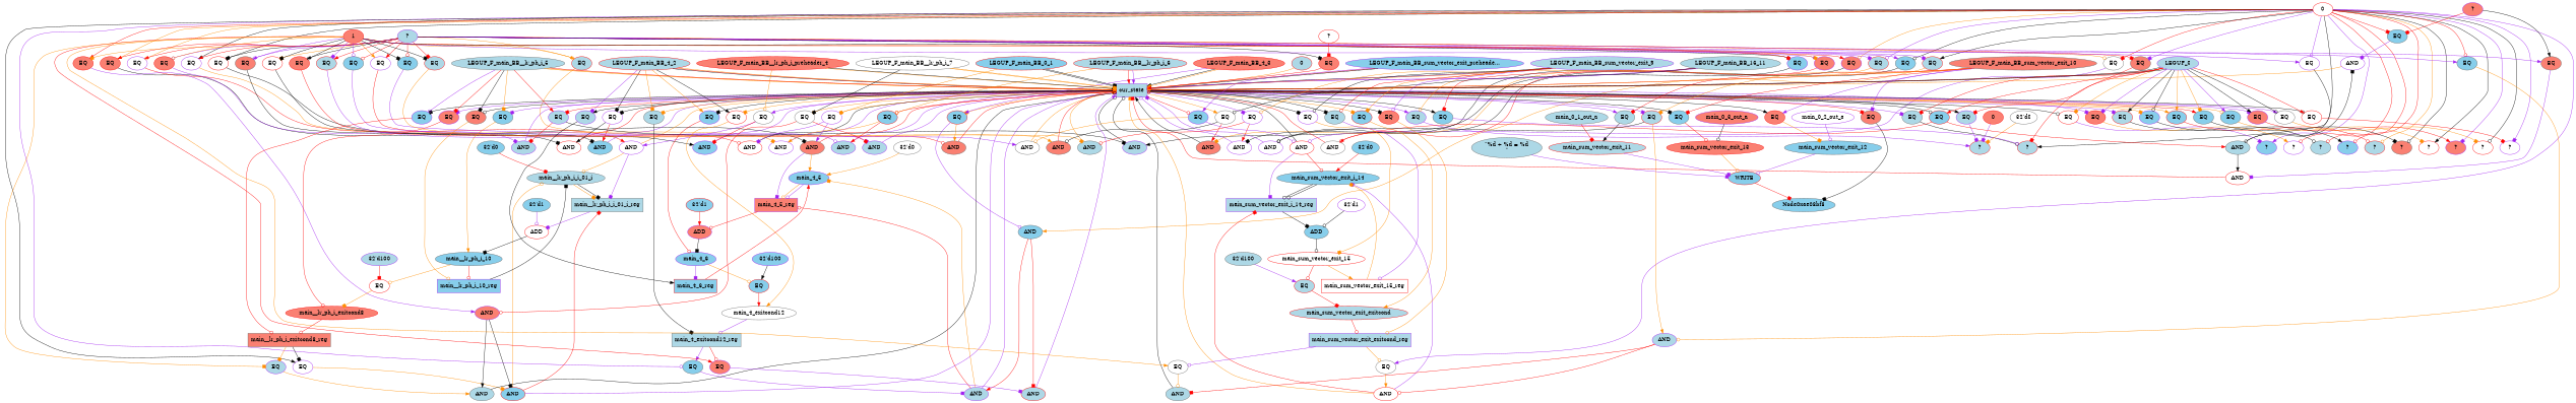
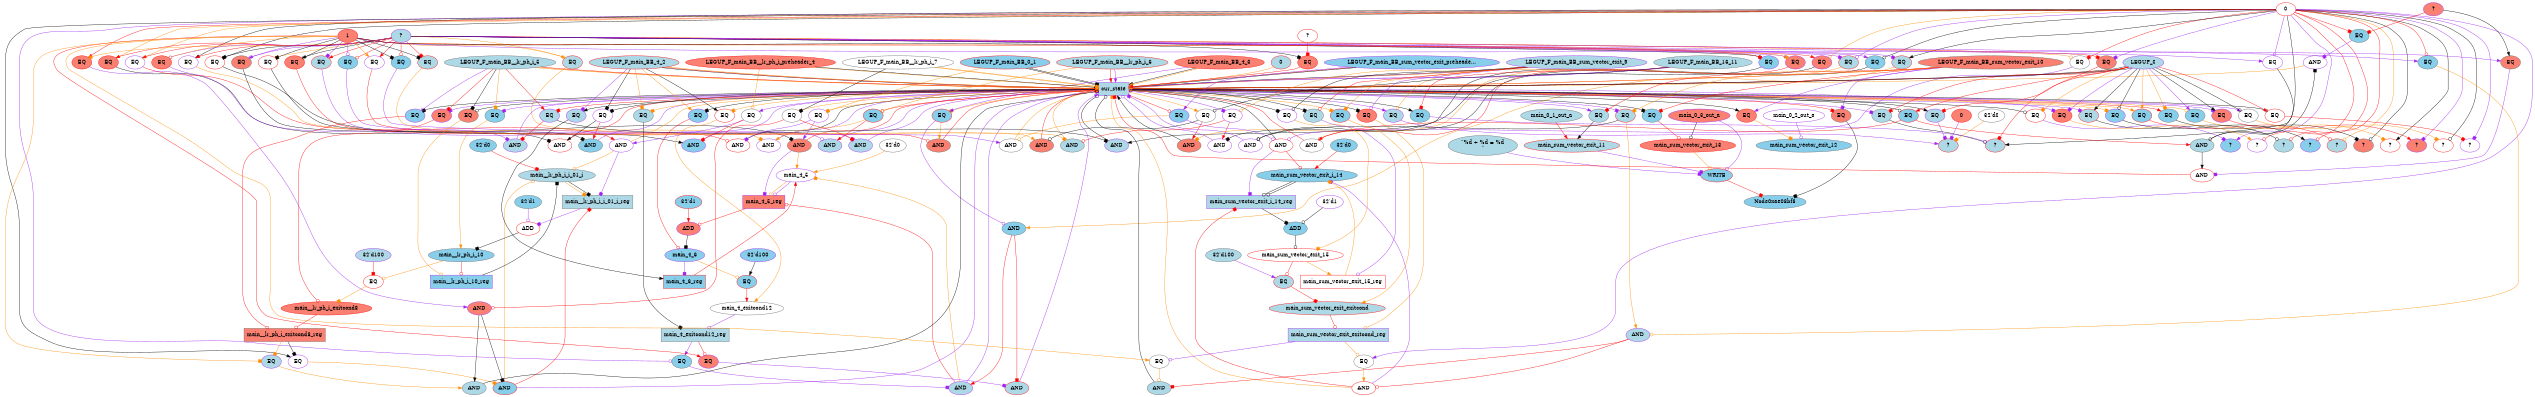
  digraph {
    node [color=gray40 fillcolor=lightblue style=filled]
    edge [arrowhead=box color=red]
    n1 [color=red label="?"]
    n2 [color=red fillcolor=white label=0]
    n3 [fillcolor=salmon label=EQ]
    n4 [color=red label="?"]
    n5 [color=purple fillcolor=skyblue label="?"]
    n6 [label="?"]
    n7 [fillcolor=salmon label="?"]
    n8 [color=purple fillcolor=white label="?"]
    n9 [color=red fillcolor=white label="?"]
    n10 [color=purple fillcolor=salmon label="?"]
    n11 [color=red fillcolor=white label="?"]
    n12 [color=purple fillcolor=white label="?"]
    n13 [color=purple fillcolor=skyblue label="?"]
    n14 [fillcolor=skyblue label=EQ]
    n15 [color=red fillcolor=white label=EQ]
    n16 [color=red fillcolor=salmon label=EQ]
    n17 [fillcolor=skyblue label=EQ]
    n18 [color=purple fillcolor=white label=EQ]
    n19 [color=purple fillcolor=salmon label=EQ]
    n20 [color=purple fillcolor=white label=EQ]
    n21 [color=purple fillcolor=white label=EQ]
    n22 [fillcolor=white label=EQ]
    n23 [fillcolor=skyblue label=EQ]
    n24 [fillcolor=white label=EQ]
    n25 [color=red label=EQ]
    n26 [color=purple fillcolor=white label=EQ]
    n27 [color=red label=EQ]
    n28 [color=red fillcolor=salmon label=EQ]
    n29 [fillcolor=skyblue label=EQ]
    n30 [color=purple fillcolor=white label=AND]
    n31 [fillcolor=salmon label=AND]
    n32 [color=red fillcolor=white label=AND]
    n33 [color=purple label=AND]
    n34 [color=purple fillcolor=white label=AND]
    n35 [color=purple label=AND]
    n36 [color=purple fillcolor=white label=AND]
    n37 [color=red fillcolor=skyblue label=AND]
    n38 [color=red fillcolor=white label=AND]
    n39 [color=purple fillcolor=white label=AND]
    n40 [color=red fillcolor=white label=AND]
    n41 [fillcolor=salmon label=AND]
    n42 [label=AND]
    n43 [fillcolor=skyblue label=AND]
    n44 [color=purple fillcolor=salmon label=AND]
    n45 [color=purple label=AND]
    n46 [label=EQ]
    n47 [fillcolor=skyblue label=EQ]
    n48 [color=red fillcolor=skyblue label=EQ]
    n49 [color=red fillcolor=white label=EQ]
    n50 [color=red label=EQ]
    n51 [fillcolor=skyblue label=EQ]
    n52 [color=red fillcolor=salmon label=EQ]
    n53 [fillcolor=skyblue label=EQ]
    n54 [color=purple fillcolor=salmon label=EQ]
    n55 [fillcolor=white label=EQ]
    n56 [color=red fillcolor=white label=EQ]
    n57 [color=purple fillcolor=skyblue label=EQ]
    n58 [color=red label="?"]
    n59 [color=red fillcolor=salmon label=0]
    n60 [fillcolor=white label="32'd0"]
    n61 [color=purple label=EQ]
    n62 [color=purple label=EQ]
    Node0xae08bf8 [fillcolor=skyblue]
    n64 [color=red fillcolor=skyblue label=WRITE]
    n65 [fillcolor=salmon label=EQ]
    n66 [color=purple label="?"]
    n67 [color=purple fillcolor=salmon label=EQ]
    n68 [color=red fillcolor=salmon label=EQ]
    n69 [fillcolor=salmon label=EQ]
    n70 [color=purple fillcolor=white label=EQ]
    n71 [color=red fillcolor=white label=EQ]
    n72 [color=red fillcolor=salmon label=EQ]
    n73 [color=red label=EQ]
    n74 [fillcolor=skyblue label=EQ]
    n75 [fillcolor=skyblue label=EQ]
    n76 [color=red label=EQ]
    n77 [color=purple fillcolor=skyblue label=EQ]
    n78 [color=red label=EQ]
    n79 [fillcolor=white label=AND]
    n80 [color=red fillcolor=white label=AND]
    n81 [fillcolor=skyblue label=AND]
    n82 [fillcolor=salmon label=AND]
    n83 [color=purple fillcolor=skyblue label=AND]
    n84 [color=purple label=AND]
    n85 [color=purple label=AND]
    n86 [color=purple label=AND]
    n87 [fillcolor=white label=AND]
    n88 [label=AND]
    n89 [color=purple fillcolor=white label=AND]
    n90 [fillcolor=salmon label=AND]
    n91 [color=purple label=cur_state shape=box]
    n92 [label=EQ]
    n93 [color=red fillcolor=salmon label=EQ]
    n94 [fillcolor=skyblue label=EQ]
    n95 [color=red fillcolor=skyblue label=EQ]
    n96 [color=purple fillcolor=white label=EQ]
    n97 [color=purple fillcolor=white label=EQ]
    n98 [color=red fillcolor=skyblue label=EQ]
    n99 [fillcolor=white label=EQ]
    n100 [color=purple label=EQ]
    n101 [color=red fillcolor=skyblue label=EQ]
    n102 [fillcolor=white label=EQ]
    n103 [color=purple fillcolor=skyblue label=EQ]
    n104 [color=purple fillcolor=white label=EQ]
    n105 [color=red label=EQ]
    n106 [fillcolor=white label=EQ]
    n107 [label=EQ]
    n108 [color=purple fillcolor=skyblue label=EQ]
    n109 [color=red fillcolor=salmon label=EQ]
    n110 [color=red fillcolor=white label=EQ]
    n111 [color=purple fillcolor=salmon label=EQ]
    n112 [color=red fillcolor=skyblue label=EQ]
    n113 [color=purple fillcolor=skyblue label=EQ]
    n114 [fillcolor=skyblue label=EQ]
    n115 [color=purple fillcolor=white label=EQ]
    n116 [color=purple label=EQ]
    n117 [fillcolor=salmon label=EQ]
    n118 [label=EQ]
    n119 [color=red label=main_sum_vector_exit_11]
    n120 [fillcolor=skyblue label=main_sum_vector_exit_12]
    n121 [color=red fillcolor=salmon label=main_sum_vector_exit_13]
    n122 [label=main_4_exitcond12_reg shape=box]
    n123 [fillcolor=salmon label=main__lr_ph_i_exitcond8_reg shape=box]
    n124 [color=purple label=main_sum_vector_exit_exitcond_reg shape=box]
    n125 [fillcolor=white label=main_4_exitcond12]
    n126 [color=red fillcolor=salmon label=main__lr_ph_i_exitcond8]
    n127 [color=red label=main_sum_vector_exit_exitcond]
    n128 [color=purple fillcolor=skyblue label=main_4_6]
    n129 [fillcolor=skyblue label=main__lr_ph_i_10]
    n130 [color=red fillcolor=white label=main_sum_vector_exit_15]
    n131 [color=red fillcolor=skyblue label=main_4_6_reg shape=box]
    n132 [color=purple fillcolor=skyblue label=main__lr_ph_i_10_reg shape=box]
    n133 [color=red fillcolor=white label=main_sum_vector_exit_15_reg shape=box]
    n134 [color=purple label=LEGUP_0]
    n135 [label=LEGUP_F_main_BB_16_11]
    n136 [label="\"%d + %d = %d\n\""]
    n137 [fillcolor=salmon label=LEGUP_F_main_BB_sum_vector_exit_10]
    n138 [color=red fillcolor=skyblue label=LEGUP_F_main_BB_0_1]
    n139 [color=red label=LEGUP_F_main_BB_4_2]
    n140 [color=red fillcolor=salmon label=LEGUP_F_main_BB_4_3]
    n141 [color=red fillcolor=salmon label=LEGUP_F_main_BB__lr_ph_i_preheader_4]
    n142 [label=LEGUP_F_main_BB__lr_ph_i_5]
    n143 [color=red label=LEGUP_F_main_BB__lr_ph_i_6]
    n144 [fillcolor=white label=LEGUP_F_main_BB__lr_ph_i_7]
    n145 [color=purple fillcolor=skyblue label="LEGUP_F_main_BB_sum_vector_exit_preheade..."]
    n146 [color=purple label=LEGUP_F_main_BB_sum_vector_exit_9]
    n147 [color=red label=0]
    n148 [color=red fillcolor=white label=AND]
    n149 [color=purple fillcolor=salmon label=main_4_5_reg shape=box]
-   n150 [color=purple fillcolor=skyblue label=main_4_5]
+   n150 [color=purple fillcolor=white label=main_4_5]
    n151 [color=purple fillcolor=salmon label=ADD]
    n152 [color=red label=AND]
    n153 [label=main__lr_ph_i_i_01_i_reg shape=box]
    n154 [label=main__lr_ph_i_i_01_i]
    n155 [color=red fillcolor=white label=ADD]
    n156 [label=AND]
    n157 [color=purple label=main_sum_vector_exit_i_14_reg shape=box]
    n158 [fillcolor=skyblue label=main_sum_vector_exit_i_14]
    n159 [fillcolor=skyblue label=ADD]
    n160 [label=AND]
    n161 [color=red fillcolor=salmon label=EQ]
    n162 [label=main_0_1_out_a]
    n163 [color=purple fillcolor=white label=main_0_2_out_a]
    n164 [color=purple fillcolor=salmon label=main_0_3_out_a]
    n165 [fillcolor=salmon label=EQ]
    n166 [color=purple fillcolor=salmon label=EQ]
    n167 [color=purple label=EQ]
    n168 [fillcolor=white label=EQ]
    n169 [color=red fillcolor=white label="?"]
    n170 [color=red fillcolor=salmon label=1]
    n171 [color=purple fillcolor=salmon label="?"]
    n172 [color=red fillcolor=skyblue label=EQ]
    n173 [color=red fillcolor=white label=EQ]
    n174 [color=red label=EQ]
    n175 [color=purple fillcolor=skyblue label="32'd100"]
    n176 [color=purple label="32'd100"]
    n177 [label="32'd100"]
    n178 [color=red fillcolor=skyblue label="32'd1"]
    n179 [fillcolor=skyblue label="32'd1"]
    n180 [color=purple fillcolor=white label="32'd1"]
    n181 [fillcolor=white label="32'd0"]
    n182 [fillcolor=skyblue label="32'd0"]
    n183 [fillcolor=skyblue label="32'd0"]
    n2 -> n1 [arrowhead=normal color=black]
    n2 -> n3 [color=purple]
    n2 -> n4 [arrowhead=odot color=darkorange]
    n2 -> n5 [arrowhead=normal color=purple]
    n2 -> n6 [arrowhead=odot]
    n2 -> n7 [arrowhead=odot color=black]
    n2 -> n8 [arrowhead=odot]
    n2 -> n9 [arrowhead=normal color=black]
    n2 -> n10 [color=purple]
    n2 -> n11 [arrowhead=odot color=black]
    n2 -> n12 [color=purple]
    n2 -> n13 [arrowhead=odot]
    n2 -> n14
    n2 -> n15 [color=black]
    n2 -> n16 [arrowhead=normal color=darkorange]
    n2 -> n17 [arrowhead=odot color=purple]
    n2 -> n18 [arrowhead=odot color=darkorange]
    n2 -> n19 [arrowhead=odot color=darkorange]
    n2 -> n20 [arrowhead=normal color=black]
    n2 -> n21 [arrowhead=normal color=black]
    n2 -> n22
    n2 -> n23 [arrowhead=odot color=black]
    n2 -> n24 [arrowhead=normal color=purple]
    n2 -> n25 [arrowhead=odot color=purple]
    n2 -> n26 [arrowhead=odot color=purple]
    n2 -> n27 [arrowhead=normal color=black]
    n2 -> n28 [arrowhead=normal]
    n2 -> n29 [arrowhead=odot]
    n3 -> n1
    n14 -> n30 [color=purple]
    n15 -> n31 [color=black]
    n16 -> n32 [color=black]
    n17 -> n33 [color=purple]
    n18 -> n34 [arrowhead=normal]
    n19 -> n35 [arrowhead=normal color=black]
    n20 -> n36 [color=darkorange]
    n21 -> n37 [color=darkorange]
    n22 -> n38 [arrowhead=odot color=purple]
    n23 -> n39 [color=black]
    n24 -> n40 [arrowhead=normal color=darkorange]
    n25 -> n41 [color=darkorange]
    n26 -> n42 [arrowhead=odot color=black]
    n27 -> n43 [arrowhead=normal color=darkorange]
    n28 -> n44 [arrowhead=normal color=purple]
    n29 -> n45 [arrowhead=odot color=darkorange]
    n30 -> n91 [arrowhead=normal color=darkorange]
    n31 -> n91 [arrowhead=normal]
    n31 -> n149 [color=purple]
    n31 -> n150 [arrowhead=normal color=darkorange]
    n32 -> n91
    n33 -> n91 [arrowhead=odot color=purple]
    n33 -> n149 [arrowhead=odot]
    n33 -> n150 [color=darkorange]
    n34 -> n91 [arrowhead=odot color=darkorange]
    n34 -> n153 [color=purple]
    n34 -> n154 [arrowhead=odot color=darkorange]
    n35 -> n91 [arrowhead=odot color=black]
    n36 -> n91 [color=purple]
    n37 -> n91 [color=purple]
    n37 -> n153
    n37 -> n154 [arrowhead=odot color=darkorange]
    n38 -> n91 [arrowhead=odot color=black]
    n38 -> n157 [color=purple]
    n38 -> n158 [arrowhead=odot]
    n39 -> n91 [arrowhead=odot color=purple]
    n40 -> n91 [color=darkorange]
    n40 -> n157
    n40 -> n158 [color=purple]
    n41 -> n91 [arrowhead=normal color=black]
    n42 -> n30 [color=black]
    n42 -> n148 [arrowhead=normal color=black]
    n43 -> n33 [arrowhead=normal]
    n43 -> n152
    n44 -> n37 [color=black]
    n44 -> n156 [arrowhead=normal color=black]
    n45 -> n40 [arrowhead=odot]
    n45 -> n160
    n46 -> n1 [arrowhead=odot color=black]
    n47 -> n1 [arrowhead=odot color=purple]
    n48 -> n4 [arrowhead=odot]
    n49 -> n5 [color=purple]
    n50 -> n6 [arrowhead=odot color=black]
    n51 -> n7 [color=black]
    n52 -> n8 [arrowhead=normal color=darkorange]
    n53 -> n9 [color=darkorange]
    n54 -> n10 [arrowhead=normal]
    n55 -> n11 [color=darkorange]
    n56 -> n12
    n57 -> n13 [arrowhead=normal color=black]
    n59 -> n58 [color=purple]
    n60 -> n58 [color=darkorange]
    n61 -> n58 [color=purple]
    n62 -> n58 [arrowhead=normal color=purple]
    n64 -> Node0xae08bf8
    n65 -> Node0xae08bf8 [color=black]
    n66 -> n3
    n66 -> n15 [arrowhead=normal color=black]
    n66 -> n16 [arrowhead=normal]
    n66 -> n18 [arrowhead=normal]
    n66 -> n19 [arrowhead=normal]
    n66 -> n20 [arrowhead=normal]
    n66 -> n22 [arrowhead=odot color=darkorange]
    n66 -> n23 [arrowhead=normal color=purple]
    n66 -> n25 [color=purple]
    n66 -> n26 [arrowhead=normal color=purple]
    n66 -> n27 [color=purple]
    n66 -> n28 [color=darkorange]
    n66 -> n29 [arrowhead=normal color=purple]
    n66 -> n67 [arrowhead=normal color=purple]
    n66 -> n68 [arrowhead=normal color=black]
    n66 -> n69 [arrowhead=odot color=purple]
    n66 -> n70 [arrowhead=normal]
    n66 -> n71 [color=darkorange]
    n66 -> n72 [arrowhead=odot color=purple]
    n66 -> n73 [arrowhead=normal]
    n66 -> n74 [arrowhead=odot]
    n66 -> n75 [arrowhead=odot]
    n66 -> n76 [arrowhead=odot color=darkorange]
    n66 -> n77 [arrowhead=odot color=black]
    n66 -> n78
    n67 -> n79 [arrowhead=normal]
    n68 -> n80 [arrowhead=odot]
    n69 -> n81 [color=black]
    n70 -> n82 [arrowhead=odot]
    n71 -> n83 [arrowhead=normal color=black]
    n72 -> n84 [color=purple]
    n73 -> n85 [arrowhead=odot color=purple]
    n74 -> n86 [color=purple]
    n75 -> n87 [arrowhead=normal color=purple]
    n76 -> n88 [color=darkorange]
    n77 -> n89 [arrowhead=odot color=black]
    n78 -> n90 [arrowhead=normal color=darkorange]
    n79 -> n91 [arrowhead=odot]
    n80 -> n91 [color=black]
    n81 -> n91 [arrowhead=odot color=purple]
    n82 -> n91
    n83 -> n91 [arrowhead=odot color=purple]
    n84 -> n91 [color=purple]
    n85 -> n91 [arrowhead=normal color=purple]
    n86 -> n91 [color=purple]
    n87 -> n91 [arrowhead=normal color=darkorange]
    n88 -> n91 [arrowhead=odot color=darkorange]
    n89 -> n91 [color=purple]
    n90 -> n91 [arrowhead=normal]
    n91 -> n46 [color=purple]
    n91 -> n47 [arrowhead=normal color=black]
    n91 -> n48 [arrowhead=normal color=darkorange]
    n91 -> n49 [arrowhead=odot color=black]
    n91 -> n50 [color=purple]
    n91 -> n51 [arrowhead=normal]
    n91 -> n52 [color=purple]
    n91 -> n53 [arrowhead=odot color=darkorange]
    n91 -> n54 [color=purple]
    n91 -> n55 [arrowhead=normal color=purple]
    n91 -> n56 [arrowhead=odot color=black]
    n91 -> n57 [color=darkorange]
    n91 -> n61 [arrowhead=normal color=black]
    n91 -> n62 [arrowhead=normal color=purple]
    n91 -> n65
    n91 -> n92 [arrowhead=normal color=purple]
    n91 -> n93 [arrowhead=normal color=black]
    n91 -> n94 [color=black]
    n91 -> n95 [arrowhead=odot color=black]
    n91 -> n96 [color=darkorange]
    n91 -> n97 [color=black]
    n91 -> n98 [color=darkorange]
    n91 -> n99 [arrowhead=normal color=purple]
    n91 -> n100
    n91 -> n101 [arrowhead=odot]
    n91 -> n102 [arrowhead=odot color=darkorange]
    n91 -> n103 [arrowhead=odot]
    n91 -> n104 [color=purple]
    n91 -> n105 [color=purple]
    n91 -> n106 [arrowhead=normal color=darkorange]
    n91 -> n107 [color=darkorange]
    n91 -> n108 [color=black]
    n91 -> n109 [color=black]
    n91 -> n110 [color=darkorange]
    n91 -> n111 [color=purple]
    n91 -> n112 [color=darkorange]
    n91 -> n113 [color=black]
    n91 -> n114 [color=purple]
    n91 -> n115 [color=black]
    n91 -> n116 [arrowhead=normal color=black]
    n91 -> n117 [arrowhead=odot color=black]
    n91 -> n118 [color=black]
    n92 -> n119 [arrowhead=normal color=black]
    n93 -> n120 [color=darkorange]
    n94 -> n121 [arrowhead=odot]
    n95 -> n42 [arrowhead=normal]
    n95 -> n79 [arrowhead=odot]
    n96 -> n31 [arrowhead=normal color=purple]
    n96 -> n80 [color=purple]
    n97 -> n32 [arrowhead=normal color=black]
    n97 -> n81 [arrowhead=normal]
    n98 -> n43 [arrowhead=odot color=purple]
    n98 -> n82 [arrowhead=normal color=darkorange]
    n99 -> n34 [arrowhead=normal color=purple]
    n99 -> n83
    n100 -> n35 [color=black]
    n100 -> n84
    n101 -> n36 [arrowhead=normal color=darkorange]
    n101 -> n85 [arrowhead=normal]
    n102 -> n44 [arrowhead=odot]
    n102 -> n86
    n103 -> n38 [arrowhead=odot color=purple]
    n103 -> n87 [arrowhead=odot color=darkorange]
    n104 -> n39 [arrowhead=normal]
    n104 -> n88 [arrowhead=odot]
    n105 -> n45 [arrowhead=normal color=darkorange]
    n105 -> n89 [arrowhead=odot color=black]
    n106 -> n41 [arrowhead=normal]
    n106 -> n90 [arrowhead=odot color=black]
    n107 -> n122 [color=black]
    n108 -> n123 [arrowhead=odot]
    n109 -> n124 [arrowhead=odot color=darkorange]
    n110 -> n125 [arrowhead=normal color=darkorange]
    n111 -> n126 [arrowhead=odot]
    n112 -> n127 [arrowhead=normal color=darkorange]
    n113 -> n128 [arrowhead=odot]
    n114 -> n129 [arrowhead=normal color=darkorange]
    n115 -> n130 [color=darkorange]
    n116 -> n131 [arrowhead=normal color=black]
    n117 -> n132 [arrowhead=odot color=darkorange]
    n118 -> n133 [arrowhead=odot color=purple]
    n119 -> n64 [color=purple]
-   n120 -> n64 [arrowhead=odot color=purple]
+   n164 -> n64 [arrowhead=odot color=purple]
    n121 -> n64 [arrowhead=odot color=darkorange]
    n122 -> n17 [arrowhead=normal color=purple]
    n122 -> n166 [arrowhead=odot]
    n123 -> n21 [color=black]
    n123 -> n167 [color=darkorange]
    n124 -> n24 [arrowhead=odot color=darkorange]
    n124 -> n168 [arrowhead=odot color=purple]
    n125 -> n122 [arrowhead=odot color=purple]
    n126 -> n123 [arrowhead=odot]
    n127 -> n124 [arrowhead=odot]
    n128 -> n131 [color=purple]
    n128 -> n172 [arrowhead=odot color=darkorange]
    n129 -> n132 [arrowhead=odot]
    n129 -> n173 [arrowhead=odot color=darkorange]
    n130 -> n133 [arrowhead=normal color=darkorange]
    n130 -> n174 [arrowhead=odot]
    n131 -> n150 [arrowhead=normal]
    n132 -> n154 [color=black]
    n133 -> n158 [color=darkorange]
    n134 -> n46
    n134 -> n48 [arrowhead=normal color=darkorange]
    n134 -> n49 [color=darkorange]
    n134 -> n50 [arrowhead=normal color=black]
    n134 -> n51 [color=darkorange]
    n134 -> n52 [color=purple]
    n134 -> n53 [arrowhead=normal color=purple]
    n134 -> n54 [arrowhead=normal color=black]
    n134 -> n55 [arrowhead=odot color=black]
    n134 -> n56 [arrowhead=normal]
    n134 -> n57 [arrowhead=odot color=black]
    n134 -> n61
    n134 -> n91 [arrowhead=normal color=black]
    n134 -> n91 [arrowhead=odot]
    n134 -> n91 [arrowhead=normal color=black]
    n134 -> n95 [arrowhead=normal]
    n135 -> n47
    n135 -> n62 [arrowhead=odot color=darkorange]
    n135 -> n91 [arrowhead=normal color=purple]
    n135 -> n91 [color=purple]
    n135 -> n106 [arrowhead=odot color=black]
    n136 -> n64 [color=purple]
    n137 -> n65 [color=purple]
    n137 -> n91 [arrowhead=odot]
    n137 -> n91 [arrowhead=odot color=darkorange]
    n137 -> n92
    n137 -> n93 [arrowhead=normal color=purple]
    n137 -> n94
    n137 -> n105 [color=darkorange]
    n138 -> n91 [color=black]
    n138 -> n91 [color=black]
    n138 -> n96 [arrowhead=odot color=darkorange]
    n139 -> n91 [arrowhead=normal color=black]
    n139 -> n91 [arrowhead=odot]
    n139 -> n91 [arrowhead=odot color=darkorange]
    n139 -> n97 [color=black]
    n139 -> n107 [color=darkorange]
    n139 -> n110 [arrowhead=normal color=black]
    n139 -> n113 [arrowhead=normal color=darkorange]
    n139 -> n116 [color=purple]
    n140 -> n91 [arrowhead=normal color=black]
    n140 -> n91 [arrowhead=normal color=darkorange]
    n140 -> n98 [arrowhead=normal color=purple]
    n141 -> n91 [arrowhead=odot color=darkorange]
    n141 -> n91 [arrowhead=normal color=black]
    n141 -> n99 [arrowhead=odot color=darkorange]
    n142 -> n91 [color=darkorange]
    n142 -> n91 [arrowhead=odot color=darkorange]
    n142 -> n91 [arrowhead=odot]
    n142 -> n100 [arrowhead=normal]
    n142 -> n108 [arrowhead=odot color=purple]
    n142 -> n111
    n142 -> n114 [color=darkorange]
    n142 -> n117 [color=black]
    n143 -> n91 [arrowhead=normal]
    n143 -> n91 [arrowhead=normal color=purple]
    n143 -> n101 [arrowhead=odot color=darkorange]
    n144 -> n91 [arrowhead=odot color=darkorange]
    n144 -> n91 [color=darkorange]
    n144 -> n102 [color=black]
    n145 -> n91
    n145 -> n91 [arrowhead=normal color=black]
    n145 -> n103 [arrowhead=normal color=purple]
    n146 -> n91 [arrowhead=normal color=black]
    n146 -> n91 [color=purple]
    n146 -> n91 [arrowhead=normal color=darkorange]
    n146 -> n104 [arrowhead=odot color=darkorange]
    n146 -> n109 [arrowhead=odot color=purple]
    n146 -> n112 [color=darkorange]
    n146 -> n115 [arrowhead=odot color=black]
    n146 -> n118 [arrowhead=odot]
    n147 -> n91 [color=darkorange]
    n148 -> n91
    n149 -> n151 [arrowhead=odot]
    n150 -> n149 [arrowhead=odot color=darkorange]
    n150 -> n149 [arrowhead=odot color=purple]
    n151 -> n128 [color=black]
    n152 -> n91 [arrowhead=normal color=purple]
    n153 -> n155 [color=purple]
    n154 -> n153 [color=darkorange]
    n154 -> n153 [color=black]
    n155 -> n129 [color=black]
    n156 -> n91 [arrowhead=odot color=black]
    n157 -> n159 [color=black]
    n158 -> n157 [arrowhead=odot color=black]
    n158 -> n157 [arrowhead=odot color=black]
    n159 -> n130 [arrowhead=odot color=black]
    n160 -> n91 [arrowhead=odot color=black]
    n161 -> n91 [arrowhead=normal]
-   n162 -> n119
+   n162 -> n119 [arrowhead=normal]
    n163 -> n120 [arrowhead=odot color=purple]
    n164 -> n121 [arrowhead=odot color=black]
    n165 -> n148 [color=purple]
    n166 -> n152 [color=purple]
    n167 -> n156 [arrowhead=normal color=darkorange]
    n168 -> n160 [arrowhead=odot color=darkorange]
    n169 -> n161
    n170 -> n67 [color=darkorange]
    n170 -> n68 [arrowhead=odot color=black]
    n170 -> n69 [arrowhead=normal color=purple]
    n170 -> n70 [arrowhead=normal color=darkorange]
    n170 -> n71 [color=black]
    n170 -> n72 [arrowhead=odot color=darkorange]
    n170 -> n73 [color=purple]
    n170 -> n74 [arrowhead=odot color=purple]
    n170 -> n75 [color=black]
    n170 -> n76 [arrowhead=normal color=darkorange]
    n170 -> n77
    n170 -> n78 [color=black]
    n170 -> n161 [color=black]
    n170 -> n165 [arrowhead=normal color=purple]
    n170 -> n166 [arrowhead=normal]
    n170 -> n167 [color=darkorange]
    n170 -> n168 [arrowhead=normal color=darkorange]
    n171 -> n14
    n171 -> n165 [arrowhead=normal color=black]
    n172 -> n125 [arrowhead=normal]
    n173 -> n126 [color=darkorange]
    n174 -> n127
    n175 -> n172 [arrowhead=normal color=black]
    n176 -> n173
    n177 -> n174 [arrowhead=normal color=purple]
    n178 -> n151 [arrowhead=normal]
    n179 -> n155 [arrowhead=odot color=purple]
    n180 -> n159 [arrowhead=odot color=black]
    n181 -> n150 [arrowhead=normal color=darkorange]
    n182 -> n154
    n183 -> n158 [arrowhead=normal]
  }
